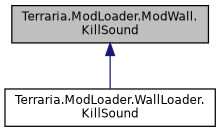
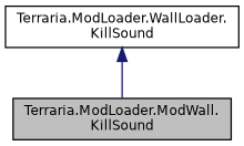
  digraph {
    rankdir=TB
    node [color=black fontname=Helvetica fontsize=10 shape=record style=filled]
    n1 [fillcolor=grey75 fontcolor=black height=0.2 label="Terraria.ModLoader.ModWall.\lKillSound" width=0.4]
    n2 [fillcolor=white height=0.2 label="Terraria.ModLoader.WallLoader.\lKillSound" width=0.4]
-   n1 -> n2 [color=midnightblue dir=back fontname=Helvetica fontsize=10 labelfontname=Helvetica labelfontsize=10 style=solid]
+   n2 -> n1 [color=midnightblue dir=back fontname=Helvetica fontsize=10 labelfontname=Helvetica labelfontsize=10 style=solid]
  }
